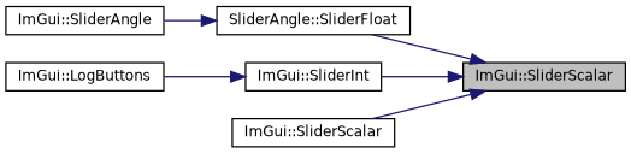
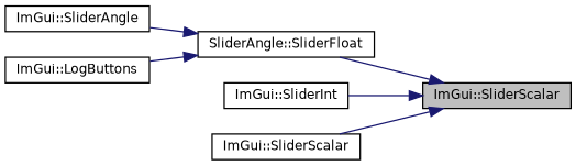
  digraph {
    rankdir=RL
    node [color=black fillcolor=white fontname=Helvetica fontsize=10 shape=record style=filled]
    edge [color=midnightblue dir=back fontname=Helvetica fontsize=10 labelfontname=Helvetica labelfontsize=10 style=solid]
    n1 [fillcolor=grey75 fontcolor=black height=0.2 label="ImGui::SliderScalar" width=0.4]
    n2 [height=0.2 label="SliderAngle::SliderFloat" width=0.4]
    n3 [height=0.2 label="ImGui::SliderInt" width=0.4]
    n4 [height=0.2 label="ImGui::SliderScalar" width=0.4]
    n5 [height=0.2 label="ImGui::SliderAngle" width=0.4]
    n6 [height=0.2 label="ImGui::LogButtons" width=0.4]
    n1 -> n2
    n1 -> n3
    n1 -> n4
    n2 -> n5
-   n3 -> n6
+   n2 -> n6
  }
